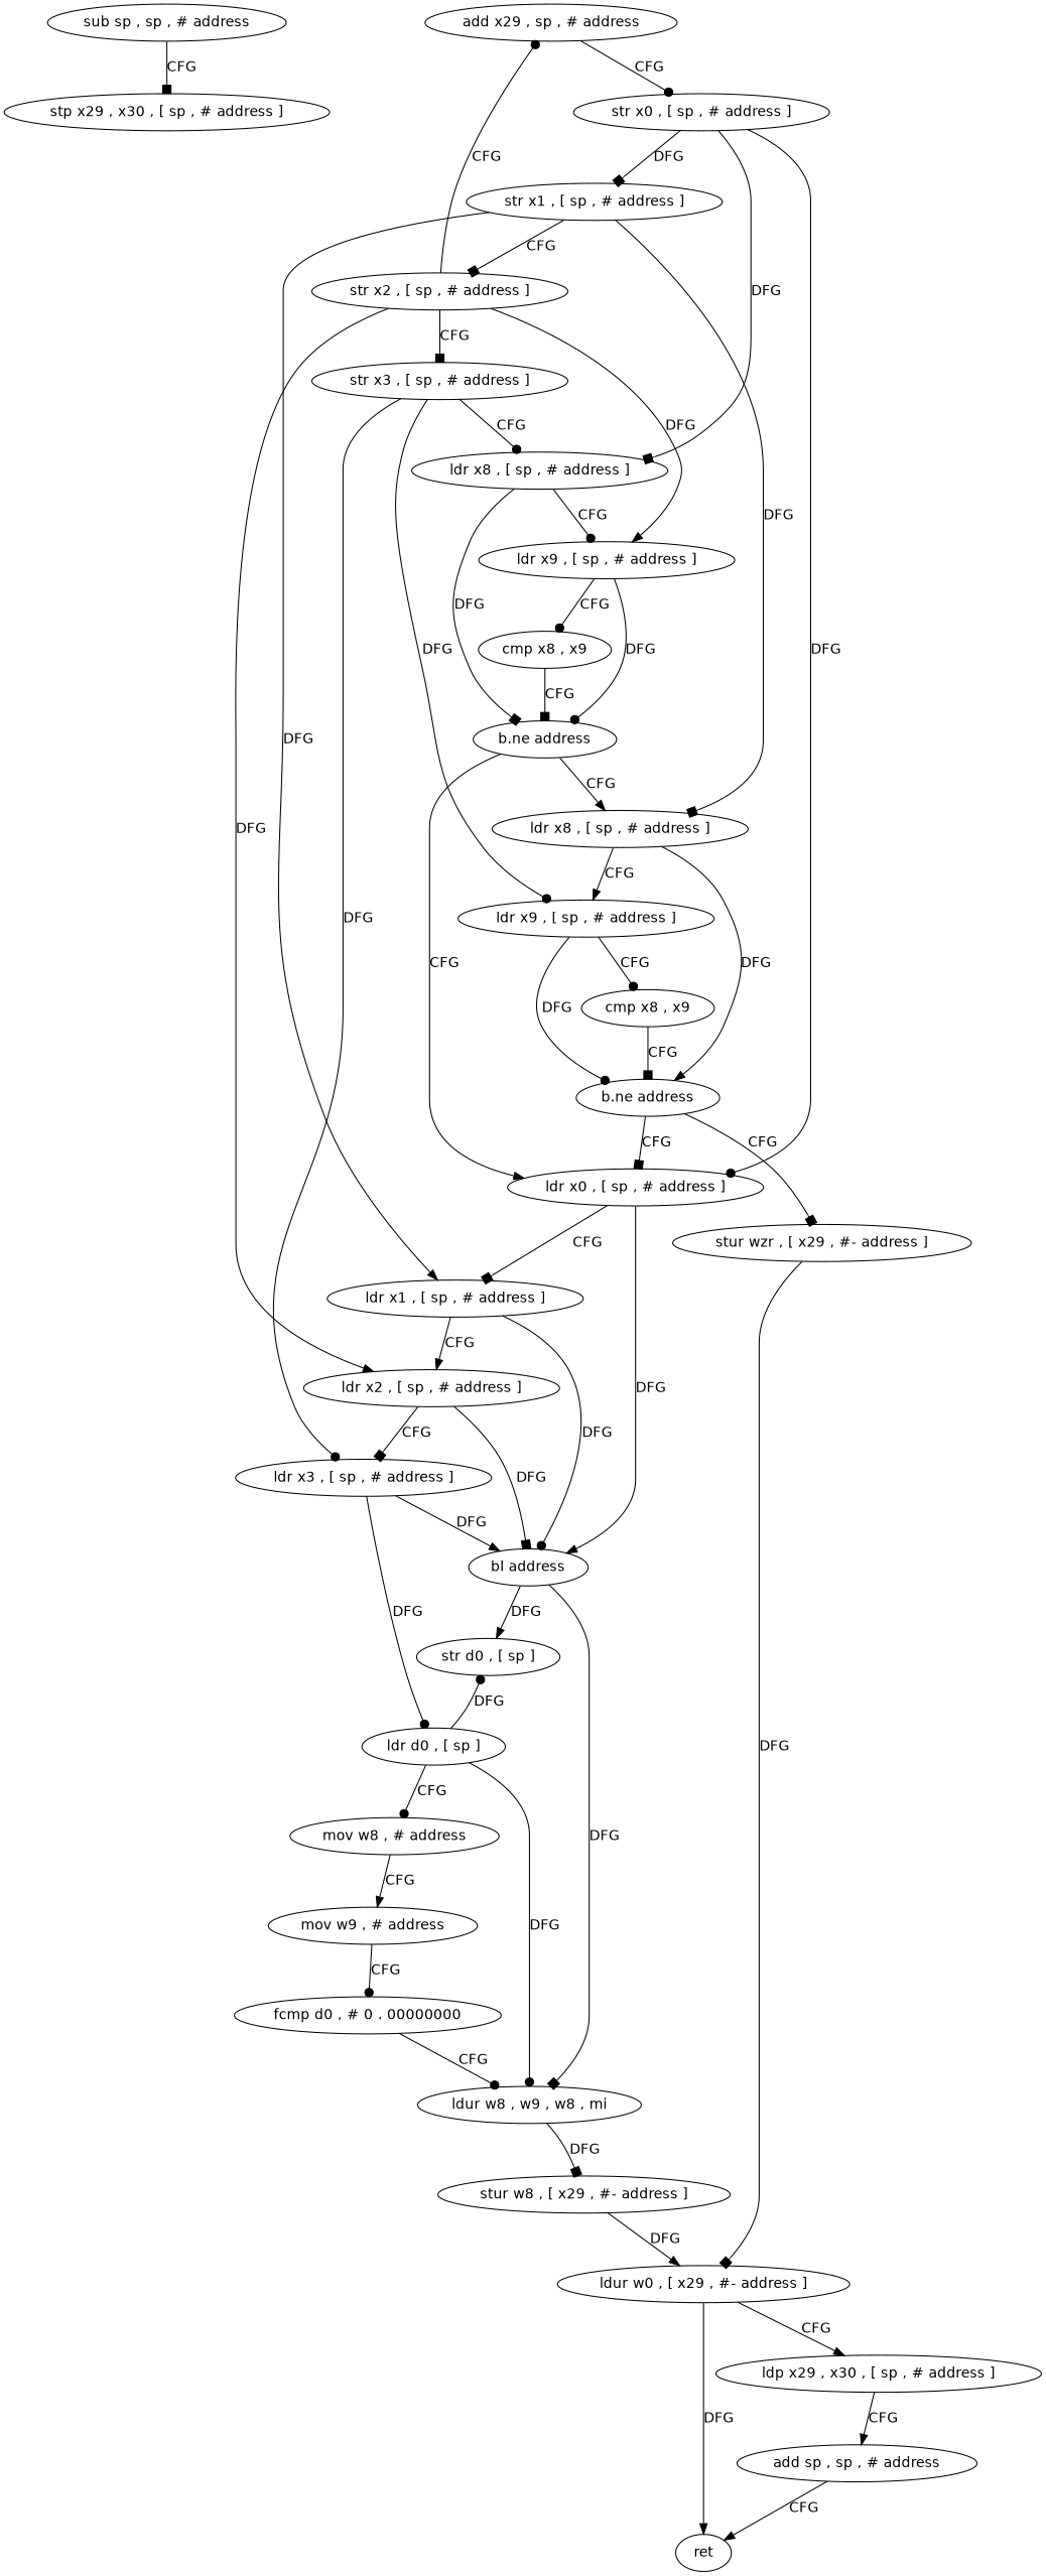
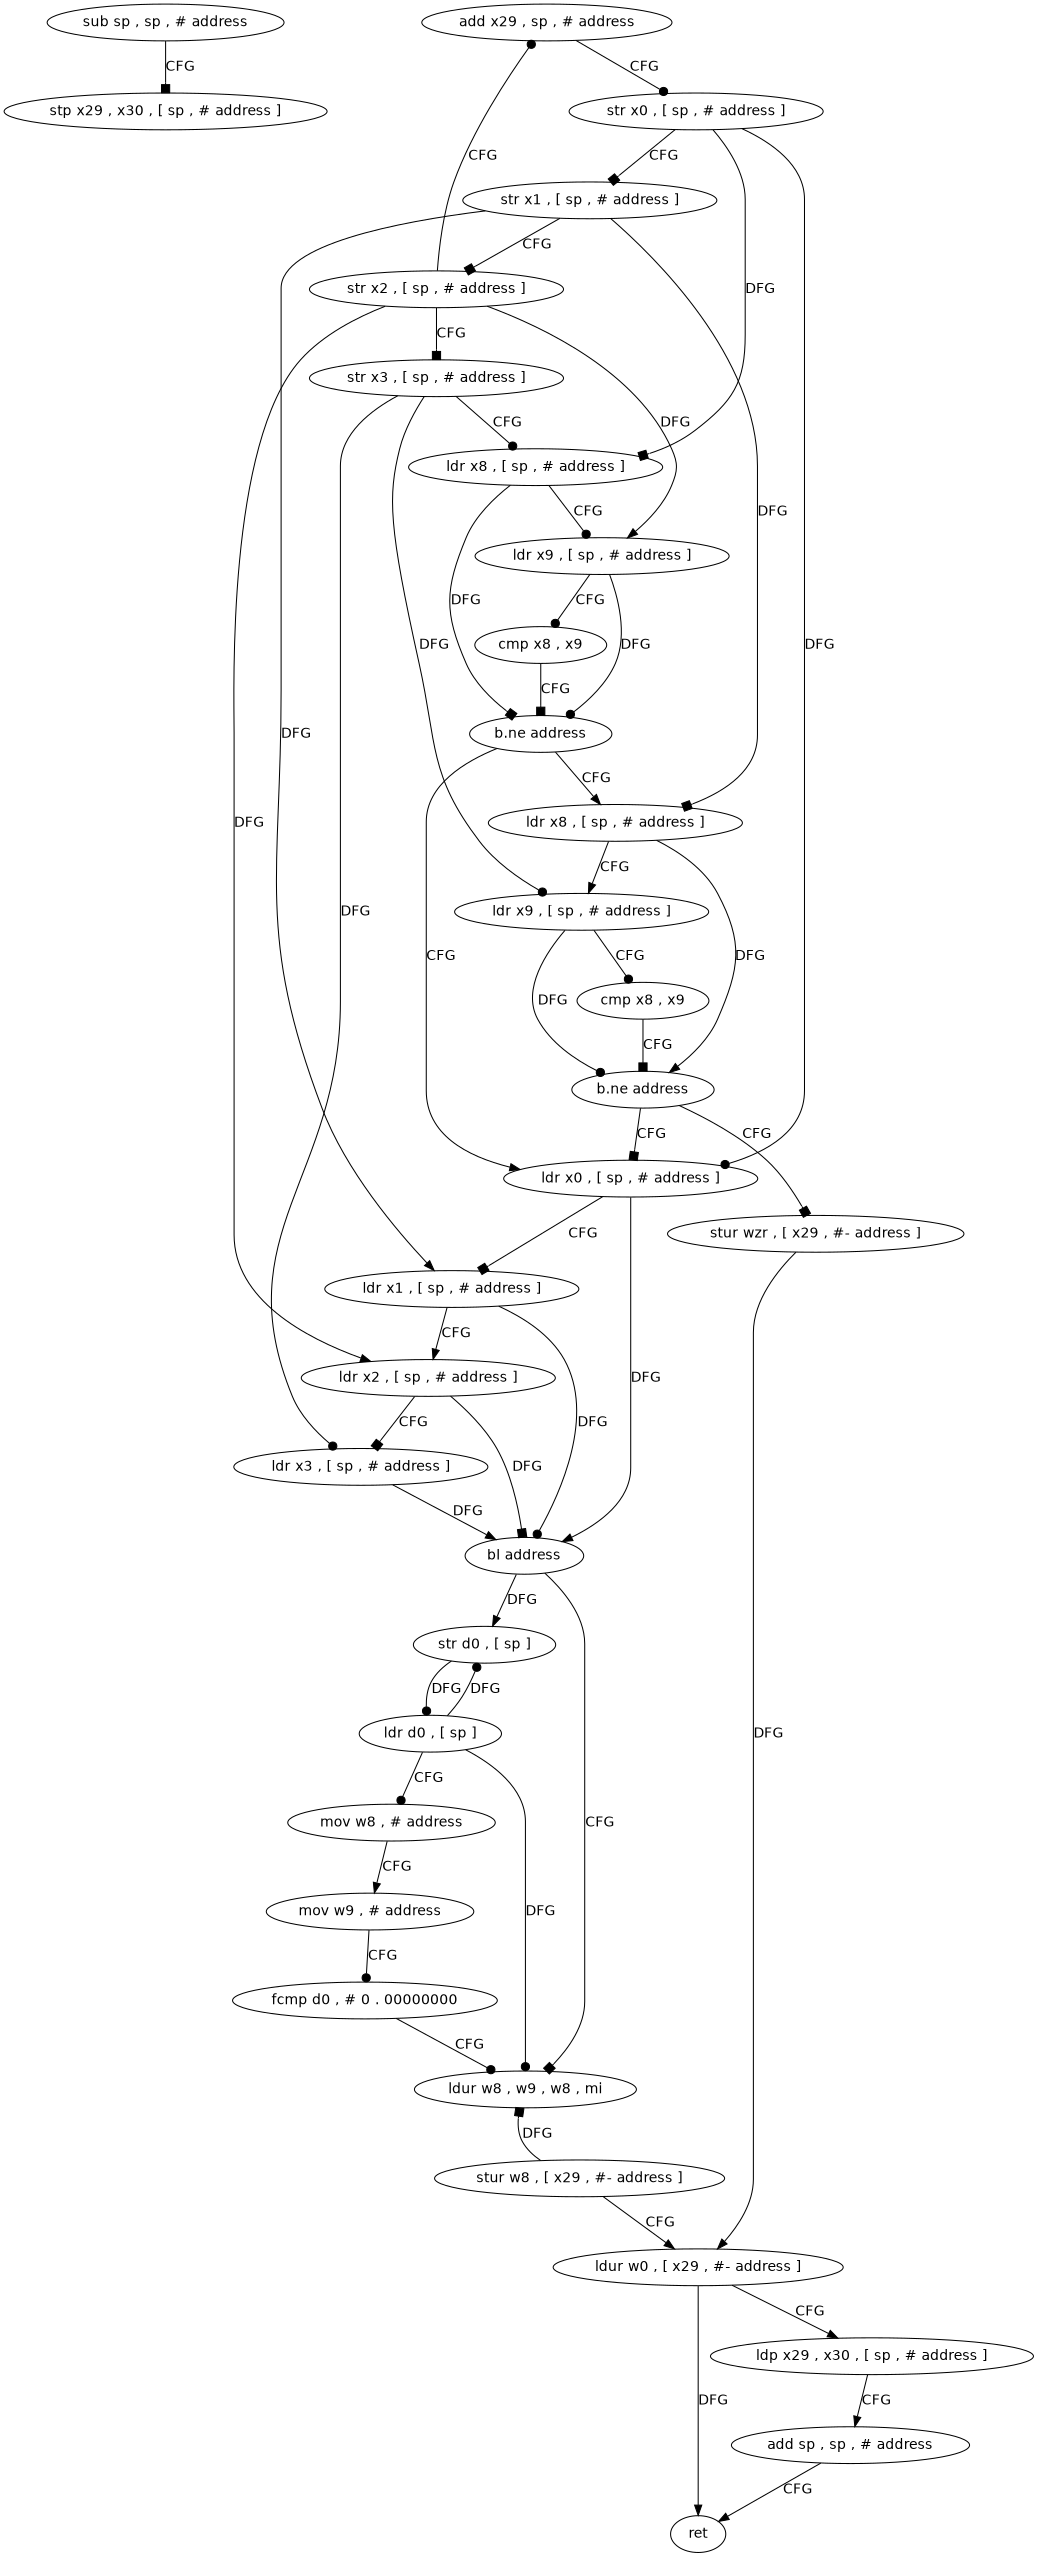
  digraph {
    fontname="DejaVu Sans"
    node [fontname="DejaVu Sans"]
    edge [arrowhead=dot fontname="DejaVu Sans"]
    n1 [label="sub sp , sp , # address"]
    n2 [label="stp x29 , x30 , [ sp , # address ]"]
    n3 [label="add x29 , sp , # address"]
    n4 [label="str x0 , [ sp , # address ]"]
    n5 [label="str x1 , [ sp , # address ]"]
    n6 [label="ldr x8 , [ sp , # address ]"]
    n7 [label="ldr x0 , [ sp , # address ]"]
    n8 [label="str x2 , [ sp , # address ]"]
    n9 [label="ldr x8 , [ sp , # address ]"]
    n10 [label="ldr x1 , [ sp , # address ]"]
    n11 [label="ldr x9 , [ sp , # address ]"]
    n12 [label="b.ne address"]
    n13 [label="bl address"]
    n14 [label="str x3 , [ sp , # address ]"]
    n15 [label="ldr x2 , [ sp , # address ]"]
    n16 [label="ldr x9 , [ sp , # address ]"]
    n17 [label="b.ne address"]
    n18 [label="ldr x3 , [ sp , # address ]"]
    n19 [label="cmp x8 , x9"]
    n20 [label="cmp x8 , x9"]
    n21 [label="str d0 , [ sp ]"]
    n22 [label="ldur w8 , w9 , w8 , mi"]
    n23 [label="stur wzr , [ x29 , #- address ]"]
    n24 [label="ldr d0 , [ sp ]"]
    n25 [label="stur w8 , [ x29 , #- address ]"]
    n26 [label="mov w8 , # address"]
    n27 [label="mov w9 , # address"]
    n28 [label="fcmp d0 , # 0 . 00000000"]
    n29 [label="ldur w0 , [ x29 , #- address ]"]
    n30 [label="ldp x29 , x30 , [ sp , # address ]"]
    n31 [label=ret]
    n32 [label="add sp , sp , # address"]
    n1 -> n2 [arrowhead=box label=CFG]
    n3 -> n4 [label=CFG]
-   n4 -> n5 [arrowhead=box label=DFG]
+   n4 -> n5 [arrowhead=box label=CFG]
    n4 -> n6 [arrowhead=box label=DFG]
    n4 -> n7 [label=DFG]
    n5 -> n8 [arrowhead=box label=CFG]
    n5 -> n9 [arrowhead=box label=DFG]
    n5 -> n10 [arrowhead=normal label=DFG]
    n6 -> n11 [label=CFG]
    n6 -> n12 [arrowhead=box label=DFG]
    n7 -> n10 [arrowhead=box label=CFG]
    n7 -> n13 [arrowhead=normal label=DFG]
    n8 -> n3 [label=CFG]
    n8 -> n11 [arrowhead=normal label=DFG]
    n8 -> n14 [arrowhead=box label=CFG]
    n8 -> n15 [arrowhead=normal label=DFG]
    n9 -> n16 [arrowhead=normal label=CFG]
    n9 -> n17 [arrowhead=normal label=DFG]
    n10 -> n13 [label=DFG]
    n10 -> n15 [arrowhead=normal label=CFG]
    n11 -> n12 [label=DFG]
    n11 -> n19 [label=CFG]
    n12 -> n7 [arrowhead=normal label=CFG]
    n12 -> n9 [arrowhead=normal label=CFG]
    n13 -> n21 [arrowhead=normal label=DFG]
-   n13 -> n22 [arrowhead=box label=DFG]
+   n13 -> n22 [arrowhead=box label=CFG]
    n14 -> n6 [label=CFG]
    n14 -> n16 [label=DFG]
    n14 -> n18 [label=DFG]
    n15 -> n13 [arrowhead=box label=DFG]
    n15 -> n18 [arrowhead=box label=CFG]
    n16 -> n17 [label=DFG]
    n16 -> n20 [label=CFG]
    n17 -> n7 [arrowhead=box label=CFG]
    n17 -> n23 [arrowhead=box label=CFG]
    n18 -> n13 [arrowhead=normal label=DFG]
    n19 -> n12 [arrowhead=box label=CFG]
    n20 -> n17 [arrowhead=box label=CFG]
-   n18 -> n24 [label=DFG]
-   n22 -> n25 [arrowhead=box label=DFG]
-   n23 -> n29 [arrowhead=box label=DFG]
+   n21 -> n24 [label=DFG]
+   n25 -> n22 [arrowhead=box label=DFG]
+   n23 -> n29 [arrowhead=normal label=DFG]
    n24 -> n21 [label=DFG]
    n24 -> n22 [label=DFG]
    n24 -> n26 [label=CFG]
-   n25 -> n29 [arrowhead=normal label=DFG]
+   n25 -> n29 [arrowhead=normal label=CFG]
    n26 -> n27 [arrowhead=normal label=CFG]
    n27 -> n28 [label=CFG]
    n28 -> n22 [label=CFG]
    n29 -> n30 [arrowhead=normal label=CFG]
    n29 -> n31 [arrowhead=normal label=DFG]
    n30 -> n32 [arrowhead=normal label=CFG]
    n32 -> n31 [arrowhead=normal label=CFG]
  }
